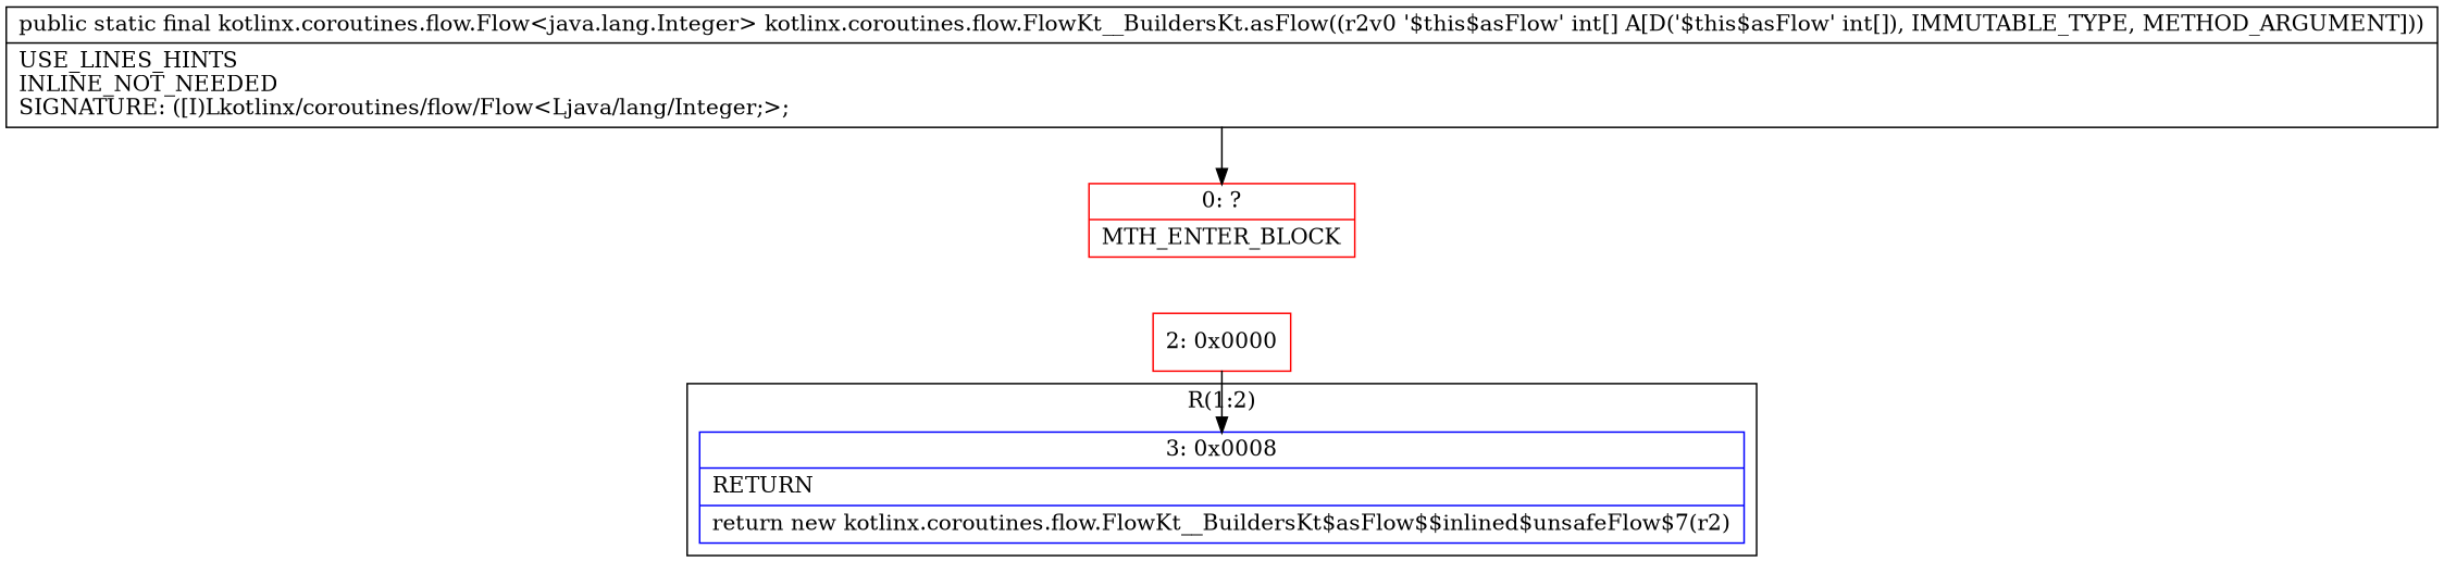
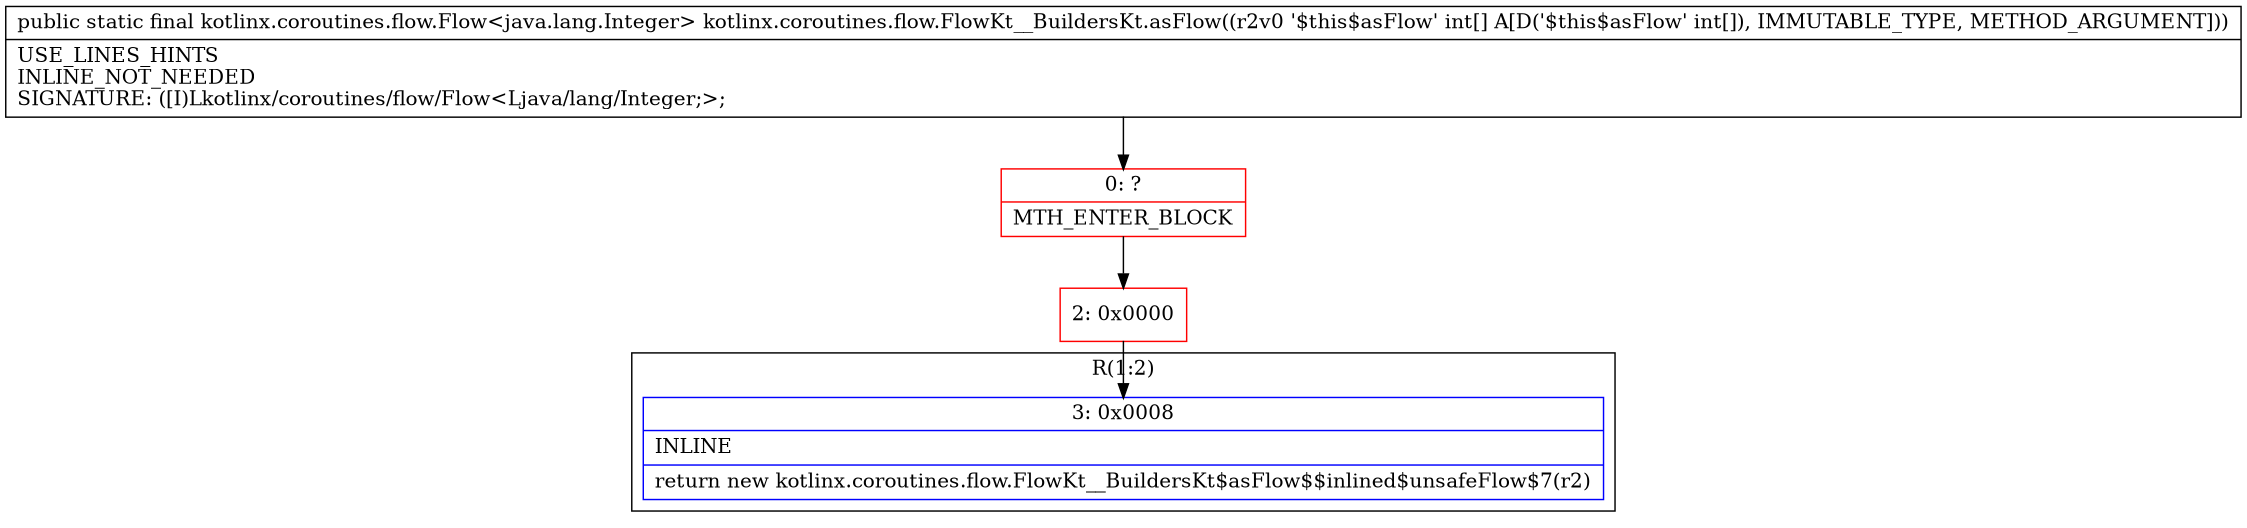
  digraph {
    node [color=red shape=record]
-   n1 [color=blue label="{3\:\ 0x0008|RETURN\l|return new kotlinx.coroutines.flow.FlowKt__BuildersKt$asFlow$$inlined$unsafeFlow$7(r2)\l}"]
+   n1 [color=blue label="{3\:\ 0x0008|INLINE\l|return new kotlinx.coroutines.flow.FlowKt__BuildersKt$asFlow$$inlined$unsafeFlow$7(r2)\l}"]
    n2 [label="{0\:\ ?|MTH_ENTER_BLOCK\l}"]
    n3 [label="{2\:\ 0x0000}"]
    n4 [label="{public static final kotlinx.coroutines.flow.Flow\<java.lang.Integer\> kotlinx.coroutines.flow.FlowKt__BuildersKt.asFlow((r2v0 '$this$asFlow' int[] A[D('$this$asFlow' int[]), IMMUTABLE_TYPE, METHOD_ARGUMENT]))  | USE_LINES_HINTS\lINLINE_NOT_NEEDED\lSIGNATURE: ([I)Lkotlinx\/coroutines\/flow\/Flow\<Ljava\/lang\/Integer;\>;\l}" color=""]
    subgraph cluster_1 {
      label="R(1:2)"
      n1
    }
+   n2 -> n3
    n3 -> n1
    n4 -> n2
  }
